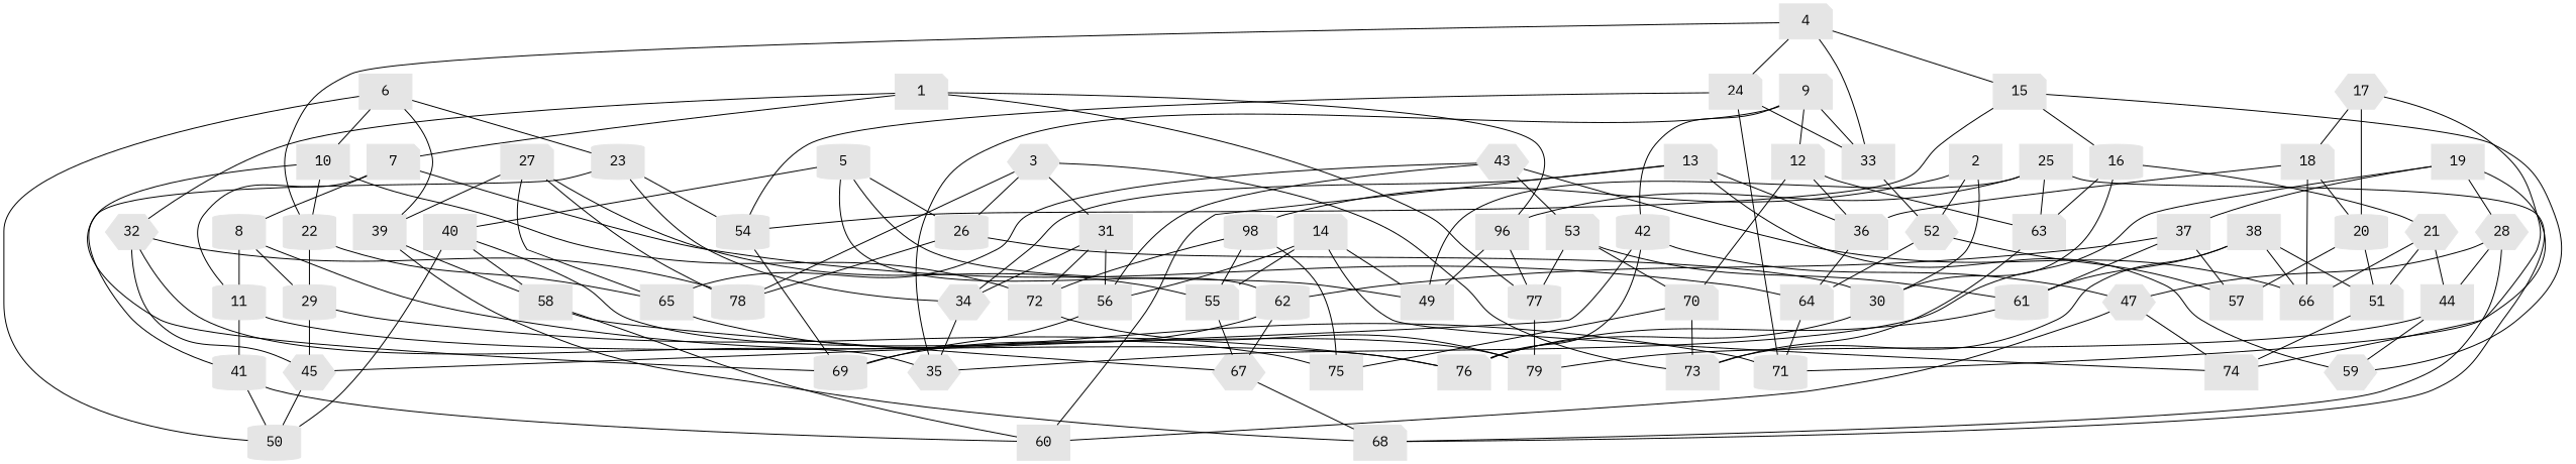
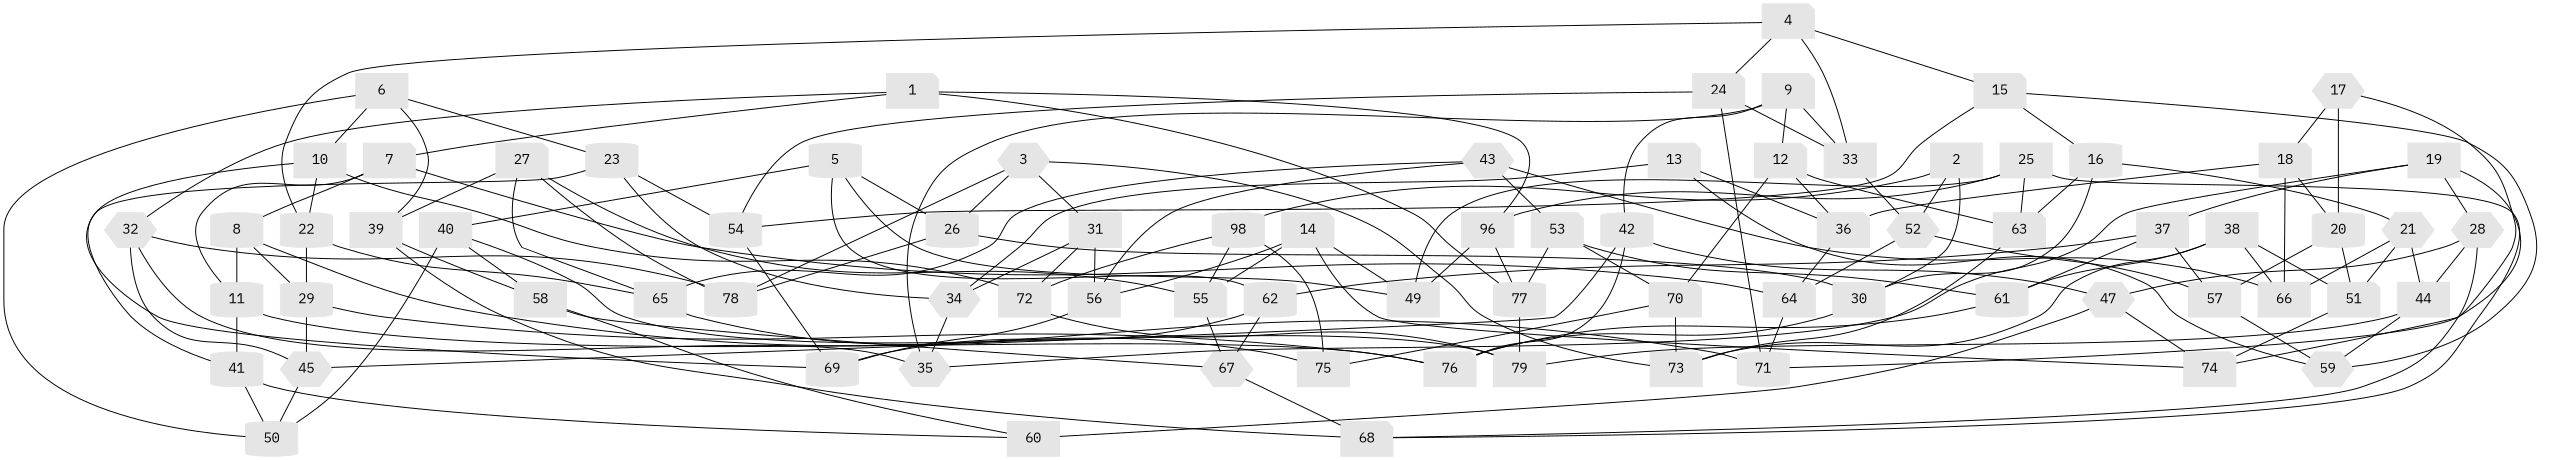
  graph {
    fontname="IBM Plex Mono"
    node [color=gray90 fontname="IBM Plex Mono" shape=note style=filled]
    edge [fontname="IBM Plex Mono"]
    1
    7
    32 [shape=hexagon]
    n4 [label=96 shape=box]
    77 [shape=cylinder]
    8 [shape=cylinder]
    11 [shape=cylinder]
    64
    78 [shape=cylinder]
    35 [shape=hexagon]
    45 [shape=hexagon]
    49 [shape=box]
    79 [shape=box]
    2 [shape=box]
    30
    n16 [label=98 shape=cylinder]
    52 [shape=hexagon]
    17 [shape=hexagon]
    71 [shape=cylinder]
    18
    20 [shape=cylinder]
    76
    72 [shape=box]
    55
    75 [shape=box]
    57 [shape=box]
    3 [shape=hexagon]
    26 [shape=cylinder]
    31 [shape=box]
    73
    34 [shape=hexagon]
    56 [shape=box]
    4
    15
    22 [shape=cylinder]
    24
    33 [shape=box]
    59 [shape=hexagon]
    16 [shape=cylinder]
    54 [shape=cylinder]
    29 [shape=cylinder]
    65 [shape=box]
    5 [shape=cylinder]
    40 [shape=box]
    62 [shape=cylinder]
    50 [shape=cylinder]
    58 [shape=box]
    69 [shape=cylinder]
    67 [shape=hexagon]
    6 [shape=box]
    10 [shape=box]
    23 [shape=cylinder]
    39 [shape=box]
    41 [shape=cylinder]
    68
    9
    12
    42 [shape=cylinder]
    36
    63
    70
    47 [shape=hexagon]
    60 [shape=box]
    13
    14
    74
    21 [shape=hexagon]
    66 [shape=box]
    51
    44 [shape=box]
    19 [shape=box]
    28 [shape=hexagon]
    37 [shape=box]
    61 [shape=cylinder]
    25 [shape=box]
    27
    38 [shape=box]
    43 [shape=hexagon]
    53
    1 -- 7
    1 -- 32
    1 -- n4
    1 -- 77
    7 -- 8
    7 -- 11
    7 -- 64
    32 -- 78
    32 -- 35
    32 -- 45
    n4 -- 77
    n4 -- 49
    77 -- 79
    8 -- 11
    8 -- 71
    8 -- 29
    11 -- 76
    11 -- 41
    64 -- 71
    45 -- 50
    2 -- 30
    2 -- n16
    2 -- 52
    30 -- 76
    n16 -- 72
    n16 -- 55
    n16 -- 75
    52 -- 64
    52 -- 57
    17 -- 71
    17 -- 18
    17 -- 20
    18 -- 20
    18 -- 36
    18 -- 66
    20 -- 57
    20 -- 51
    72 -- 79
    55 -- 67
+   57 -- 59
    3 -- 78
    3 -- 26
    3 -- 31
    3 -- 73
    26 -- 78
    26 -- 30
    31 -- 72
    31 -- 34
    31 -- 56
    34 -- 35
    56 -- 69
    4 -- 15
    4 -- 22
    4 -- 24
    4 -- 33
    15 -- 59
    15 -- 16
    15 -- 54
    22 -- 29
    22 -- 65
    24 -- 71
    24 -- 33
    24 -- 54
    33 -- 52
    16 -- 30
    16 -- 63
    16 -- 21
    54 -- 69
    29 -- 45
    29 -- 76
    65 -- 75
    5 -- 49
    5 -- 26
    5 -- 40
    5 -- 62
    40 -- 79
    40 -- 50
    40 -- 58
    62 -- 69
    62 -- 67
    58 -- 67
    58 -- 60
    67 -- 68
    6 -- 50
    6 -- 10
    6 -- 23
    6 -- 39
    10 -- 72
    10 -- 22
    10 -- 69
    23 -- 34
    23 -- 54
    23 -- 41
    39 -- 58
    39 -- 68
    41 -- 50
    41 -- 60
    9 -- 35
    9 -- 33
    9 -- 12
    9 -- 42
    12 -- 36
    12 -- 63
    12 -- 70
    42 -- 45
    42 -- 76
    42 -- 47
    36 -- 64
    63 -- 73
    70 -- 75
    70 -- 73
    47 -- 60
    47 -- 74
    13 -- 34
    13 -- 59
    13 -- 36
-   13 -- 60
    14 -- 49
    14 -- 55
    14 -- 56
    14 -- 74
    21 -- 66
    21 -- 51
    21 -- 44
    51 -- 74
    44 -- 79
    44 -- 59
    19 -- 35
    19 -- 74
    19 -- 28
    19 -- 37
    28 -- 68
    28 -- 47
    28 -- 44
    37 -- 57
    37 -- 62
    37 -- 61
    61 -- 76
    25 -- n4
    25 -- 49
    25 -- 68
    25 -- 63
    27 -- 78
    27 -- 55
    27 -- 65
    27 -- 39
    38 -- 73
    38 -- 66
    38 -- 51
    38 -- 61
    43 -- 56
    43 -- 65
    43 -- 66
    43 -- 53
    53 -- 77
    53 -- 70
    53 -- 61
  }
